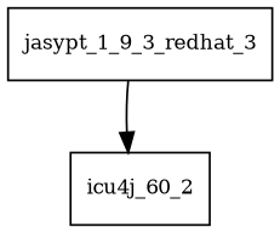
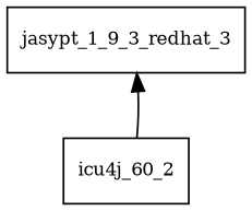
  digraph {
    node [fontsize=10.0 shape=box]
    jasypt_1_9_3_redhat_3
    icu4j_60_2
-   jasypt_1_9_3_redhat_3 -> icu4j_60_2
+   icu4j_60_2 -> jasypt_1_9_3_redhat_3
  }
